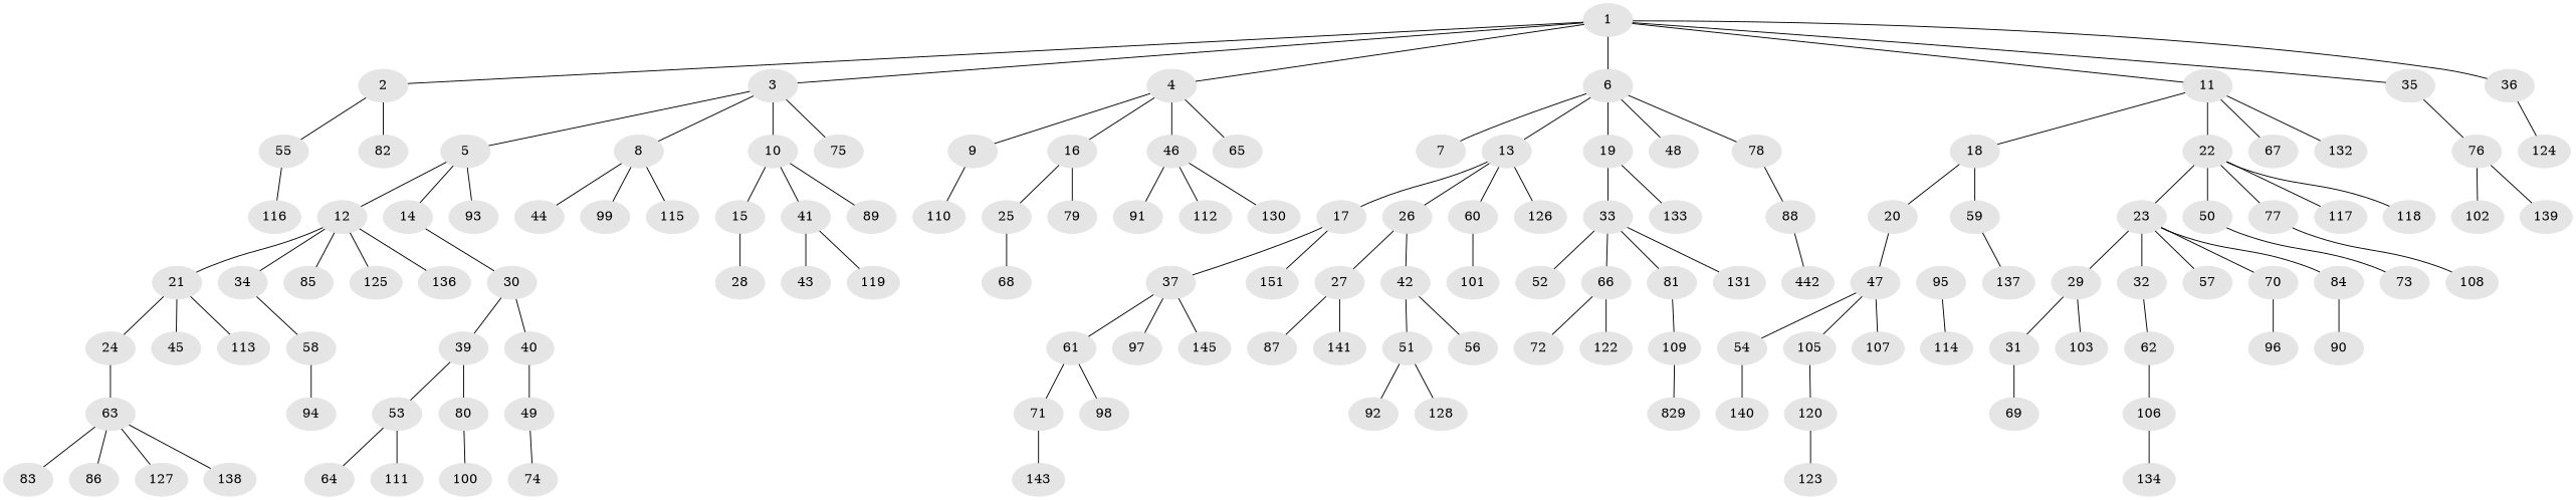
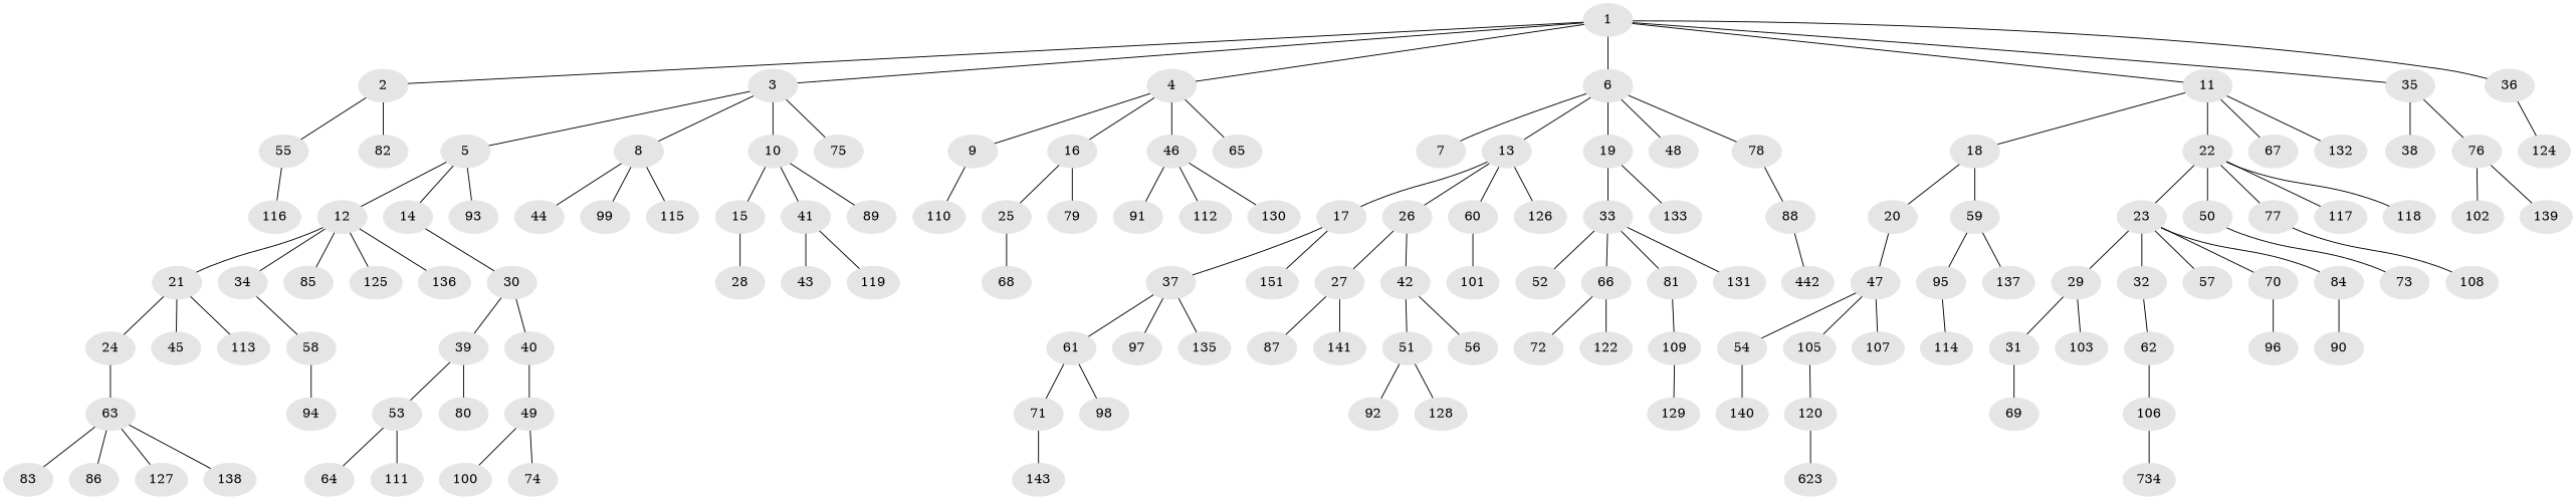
  graph {
    node [color=gray90 style=filled]
    1
    2
    3
    4
    6
    11
    35
    36
    55
    82
    5
    8
    10
    75
    9
    16
    46
    65
    7
    13
    19
    48
    78
    18
    22
    67
    132
+   38
    76
    124
    116
    12
    14
    93
    44
    99
    115
    15
    41
    89
    110
    25
    79
    91
    112
    130
    21
    34
    85
    125
    136
    30
    17
    26
    60
    126
    33
    133
    88
    28
    43
    119
    20
    59
    23
    50
    77
    117
    118
    24
    45
    113
    58
    37
    n75 [label=151]
    27
    42
    101
    39
    40
    68
    61
    97
-   135 [label=145]
+   135
    47
    95
    137
    52
    66
    81
    131
    54
    105
    107
    63
    29
    32
    57
    70
    84
    73
    108
    31
    103
    62
    96
    90
    83
    86
    127
    138
    87
    141
    51
    56
    69
    53
    80
    49
    106
    72
    122
    109
    94
    102
    139
    71
    98
    64
    111
    74
    100
    92
    128
    140
    120
    114
    143
-   134
+   134 [label=734]
    n140 [label=442]
-   129 [label=829]
-   123
+   129
+   123 [label=623]
    1 -- 2
    1 -- 3
    1 -- 4
    1 -- 6
    1 -- 11
    1 -- 35
    1 -- 36
    2 -- 55
    2 -- 82
    3 -- 5
    3 -- 8
    3 -- 10
    3 -- 75
    4 -- 9
    4 -- 16
    4 -- 46
    4 -- 65
    6 -- 7
    6 -- 13
    6 -- 19
    6 -- 48
    6 -- 78
    11 -- 18
    11 -- 22
    11 -- 67
    11 -- 132
+   35 -- 38
    35 -- 76
    36 -- 124
    55 -- 116
    5 -- 12
    5 -- 14
    5 -- 93
    8 -- 44
    8 -- 99
    8 -- 115
    10 -- 15
    10 -- 41
    10 -- 89
    9 -- 110
    16 -- 25
    16 -- 79
    46 -- 91
    46 -- 112
    46 -- 130
    13 -- 17
    13 -- 26
    13 -- 60
    13 -- 126
    19 -- 33
    19 -- 133
    78 -- 88
    18 -- 20
    18 -- 59
    22 -- 23
    22 -- 50
    22 -- 77
    22 -- 117
    22 -- 118
    76 -- 102
    76 -- 139
    12 -- 21
    12 -- 34
    12 -- 85
    12 -- 125
    12 -- 136
    14 -- 30
    15 -- 28
    41 -- 43
    41 -- 119
    25 -- 68
    21 -- 24
    21 -- 45
    21 -- 113
    34 -- 58
    30 -- 39
    30 -- 40
    17 -- 37
    17 -- n75
    26 -- 27
    26 -- 42
    60 -- 101
    33 -- 52
    33 -- 66
    33 -- 81
    33 -- 131
    88 -- n140
    20 -- 47
+   59 -- 95
    59 -- 137
    23 -- 29
    23 -- 32
    23 -- 57
    23 -- 70
    23 -- 84
    50 -- 73
    77 -- 108
    24 -- 63
    58 -- 94
    37 -- 61
    37 -- 97
    37 -- 135
    27 -- 87
    27 -- 141
    42 -- 51
    42 -- 56
    39 -- 53
    39 -- 80
    40 -- 49
    61 -- 71
    61 -- 98
    47 -- 54
    47 -- 105
    47 -- 107
    95 -- 114
    66 -- 72
    66 -- 122
    81 -- 109
    54 -- 140
    105 -- 120
    63 -- 83
    63 -- 86
    63 -- 127
    63 -- 138
    29 -- 31
    29 -- 103
    32 -- 62
    70 -- 96
    84 -- 90
    31 -- 69
    62 -- 106
    51 -- 92
    51 -- 128
    53 -- 64
    53 -- 111
    49 -- 74
-   80 -- 100
+   49 -- 100
    106 -- 134
    109 -- 129
    71 -- 143
    120 -- 123
  }
